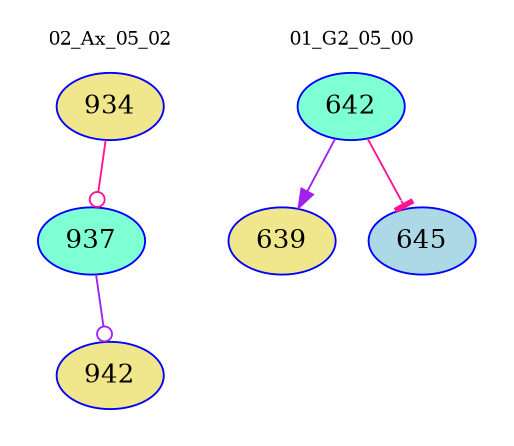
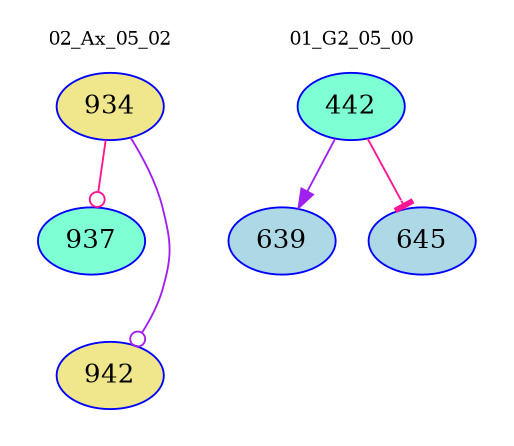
  digraph {
    node [color=blue fillcolor=khaki style=filled]
    edge [arrowhead=odot color=deeppink]
    n1 [label=934]
    n2 [fillcolor=aquamarine label=937]
    n3 [label=942]
-   n4 [fillcolor=aquamarine label=642]
-   n5 [label=639]
+   n4 [fillcolor=aquamarine label=442]
+   n5 [fillcolor=lightblue label=639]
    n6 [fillcolor=lightblue label=645]
    subgraph cluster_1 {
      color=white
      fontsize=10
      label="02_Ax_05_02"
      n1
      n2
      n3
    }
    subgraph cluster_2 {
      color=white
      fontsize=10
      label="01_G2_05_00"
      n4
      n5
      n6
    }
    n1 -> n2
-   n2 -> n3 [color=purple]
+   n1 -> n3 [color=purple]
    n4 -> n5 [arrowhead=normal color=purple]
    n4 -> n6 [arrowhead=tee]
  }
